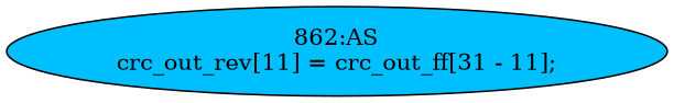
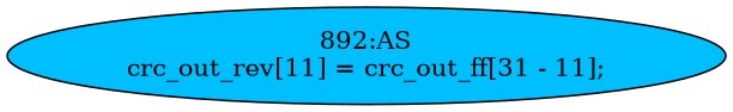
  strict digraph {
-   n1 [ast="<pyverilog.vparser.ast.Assign object at 0x7f01261e8c50>" def_var="['crc_out_rev']" fillcolor=deepskyblue label="862:AS\ncrc_out_rev[11] = crc_out_ff[31 - 11];" statements="[]" style=filled typ=Assign use_var="['crc_out_ff']"]
+   n1 [ast="<pyverilog.vparser.ast.Assign object at 0x7f01261e8c50>" def_var="['crc_out_rev']" fillcolor=deepskyblue label="892:AS\ncrc_out_rev[11] = crc_out_ff[31 - 11];" statements="[]" style=filled typ=Assign use_var="['crc_out_ff']"]
  }
